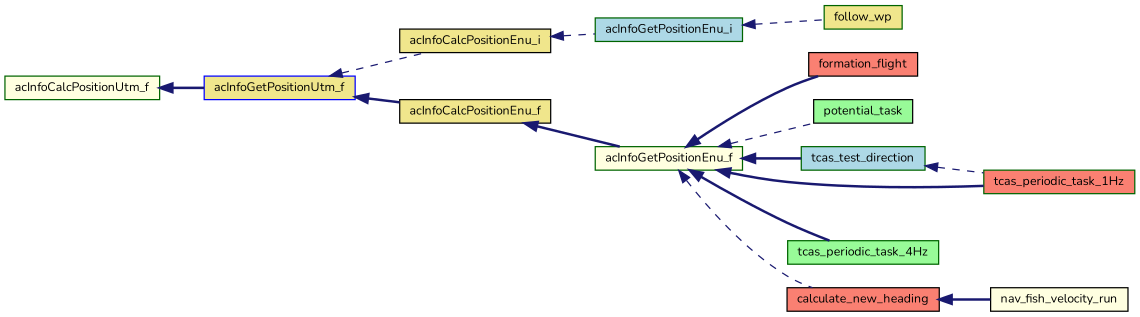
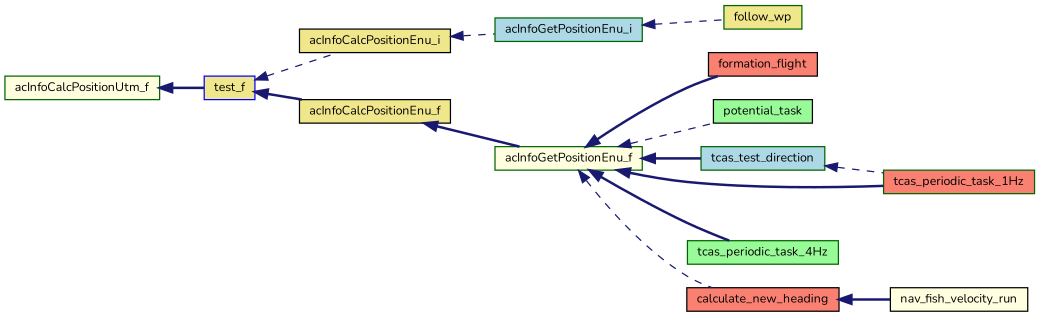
  digraph {
    fontname=Nunito
    rankdir=LR
    node [color=darkgreen fillcolor=khaki fontname=Nunito fontsize=10 shape=record style=filled]
    edge [color=midnightblue dir=back fontname=Nunito fontsize=10 labelfontname=FreeSans labelfontsize=10 style=bold]
    n1 [fillcolor=lightyellow fontcolor=black height=0.2 label=acInfoCalcPositionUtm_f width=0.4]
-   n2 [color=blue height=0.2 label=acInfoGetPositionUtm_f width=0.4]
+   n2 [color=blue height=0.2 label=test_f width=0.4]
    n3 [color=black height=0.2 label=acInfoCalcPositionEnu_i width=0.4]
    n4 [color=black height=0.2 label=acInfoCalcPositionEnu_f width=0.4]
    n5 [fillcolor=lightblue height=0.2 label=acInfoGetPositionEnu_i width=0.4]
    n6 [fillcolor=lightyellow height=0.2 label=acInfoGetPositionEnu_f width=0.4]
    n7 [height=0.2 label=follow_wp width=0.4]
    n8 [color=black fillcolor=salmon height=0.2 label=formation_flight width=0.4]
    n9 [color=black fillcolor=palegreen height=0.2 label=potential_task width=0.4]
    n10 [fillcolor=lightblue height=0.2 label=tcas_test_direction width=0.4]
    n11 [fillcolor=salmon height=0.2 label=tcas_periodic_task_1Hz width=0.4]
    n12 [fillcolor=palegreen height=0.2 label=tcas_periodic_task_4Hz width=0.4]
    n13 [color=black fillcolor=salmon height=0.2 label=calculate_new_heading width=0.4]
    n14 [color=black fillcolor=lightyellow height=0.2 label=nav_fish_velocity_run width=0.4]
    n1 -> n2
    n2 -> n3 [style=dashed]
    n2 -> n4
    n3 -> n5 [style=dashed]
    n4 -> n6
    n5 -> n7 [style=dashed]
    n6 -> n8
    n6 -> n9 [style=dashed]
    n6 -> n10
    n6 -> n11
    n6 -> n12
    n6 -> n13 [style=dashed]
    n10 -> n11 [style=dashed]
    n13 -> n14
  }
